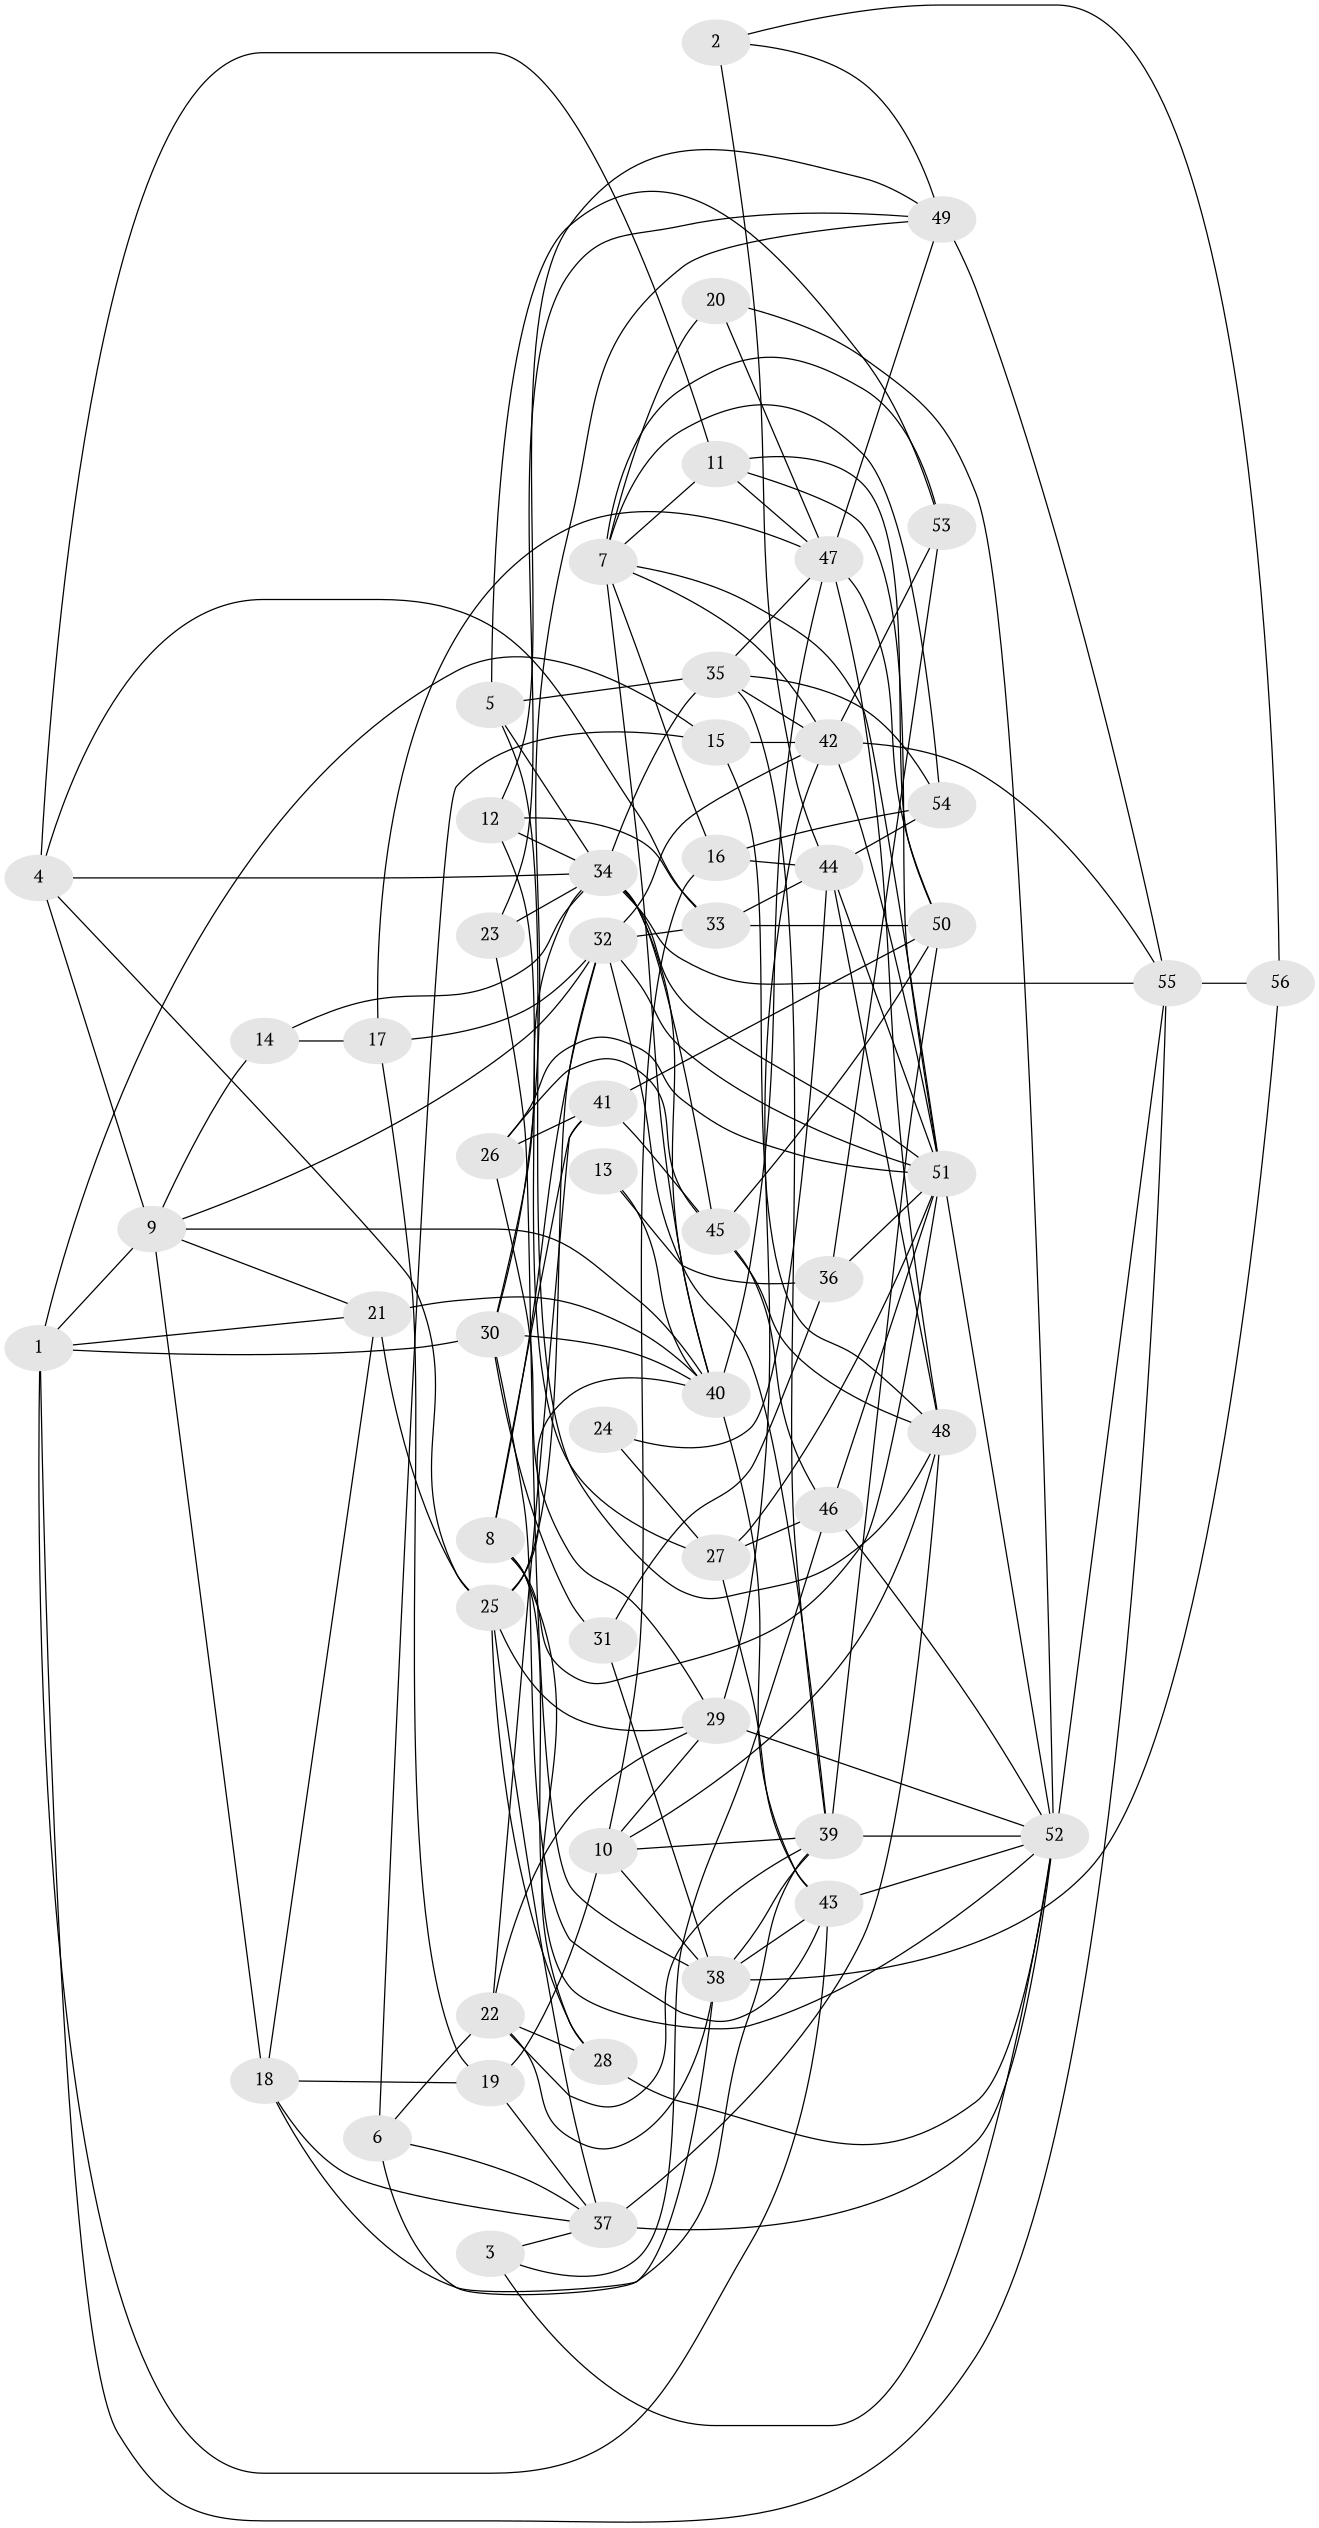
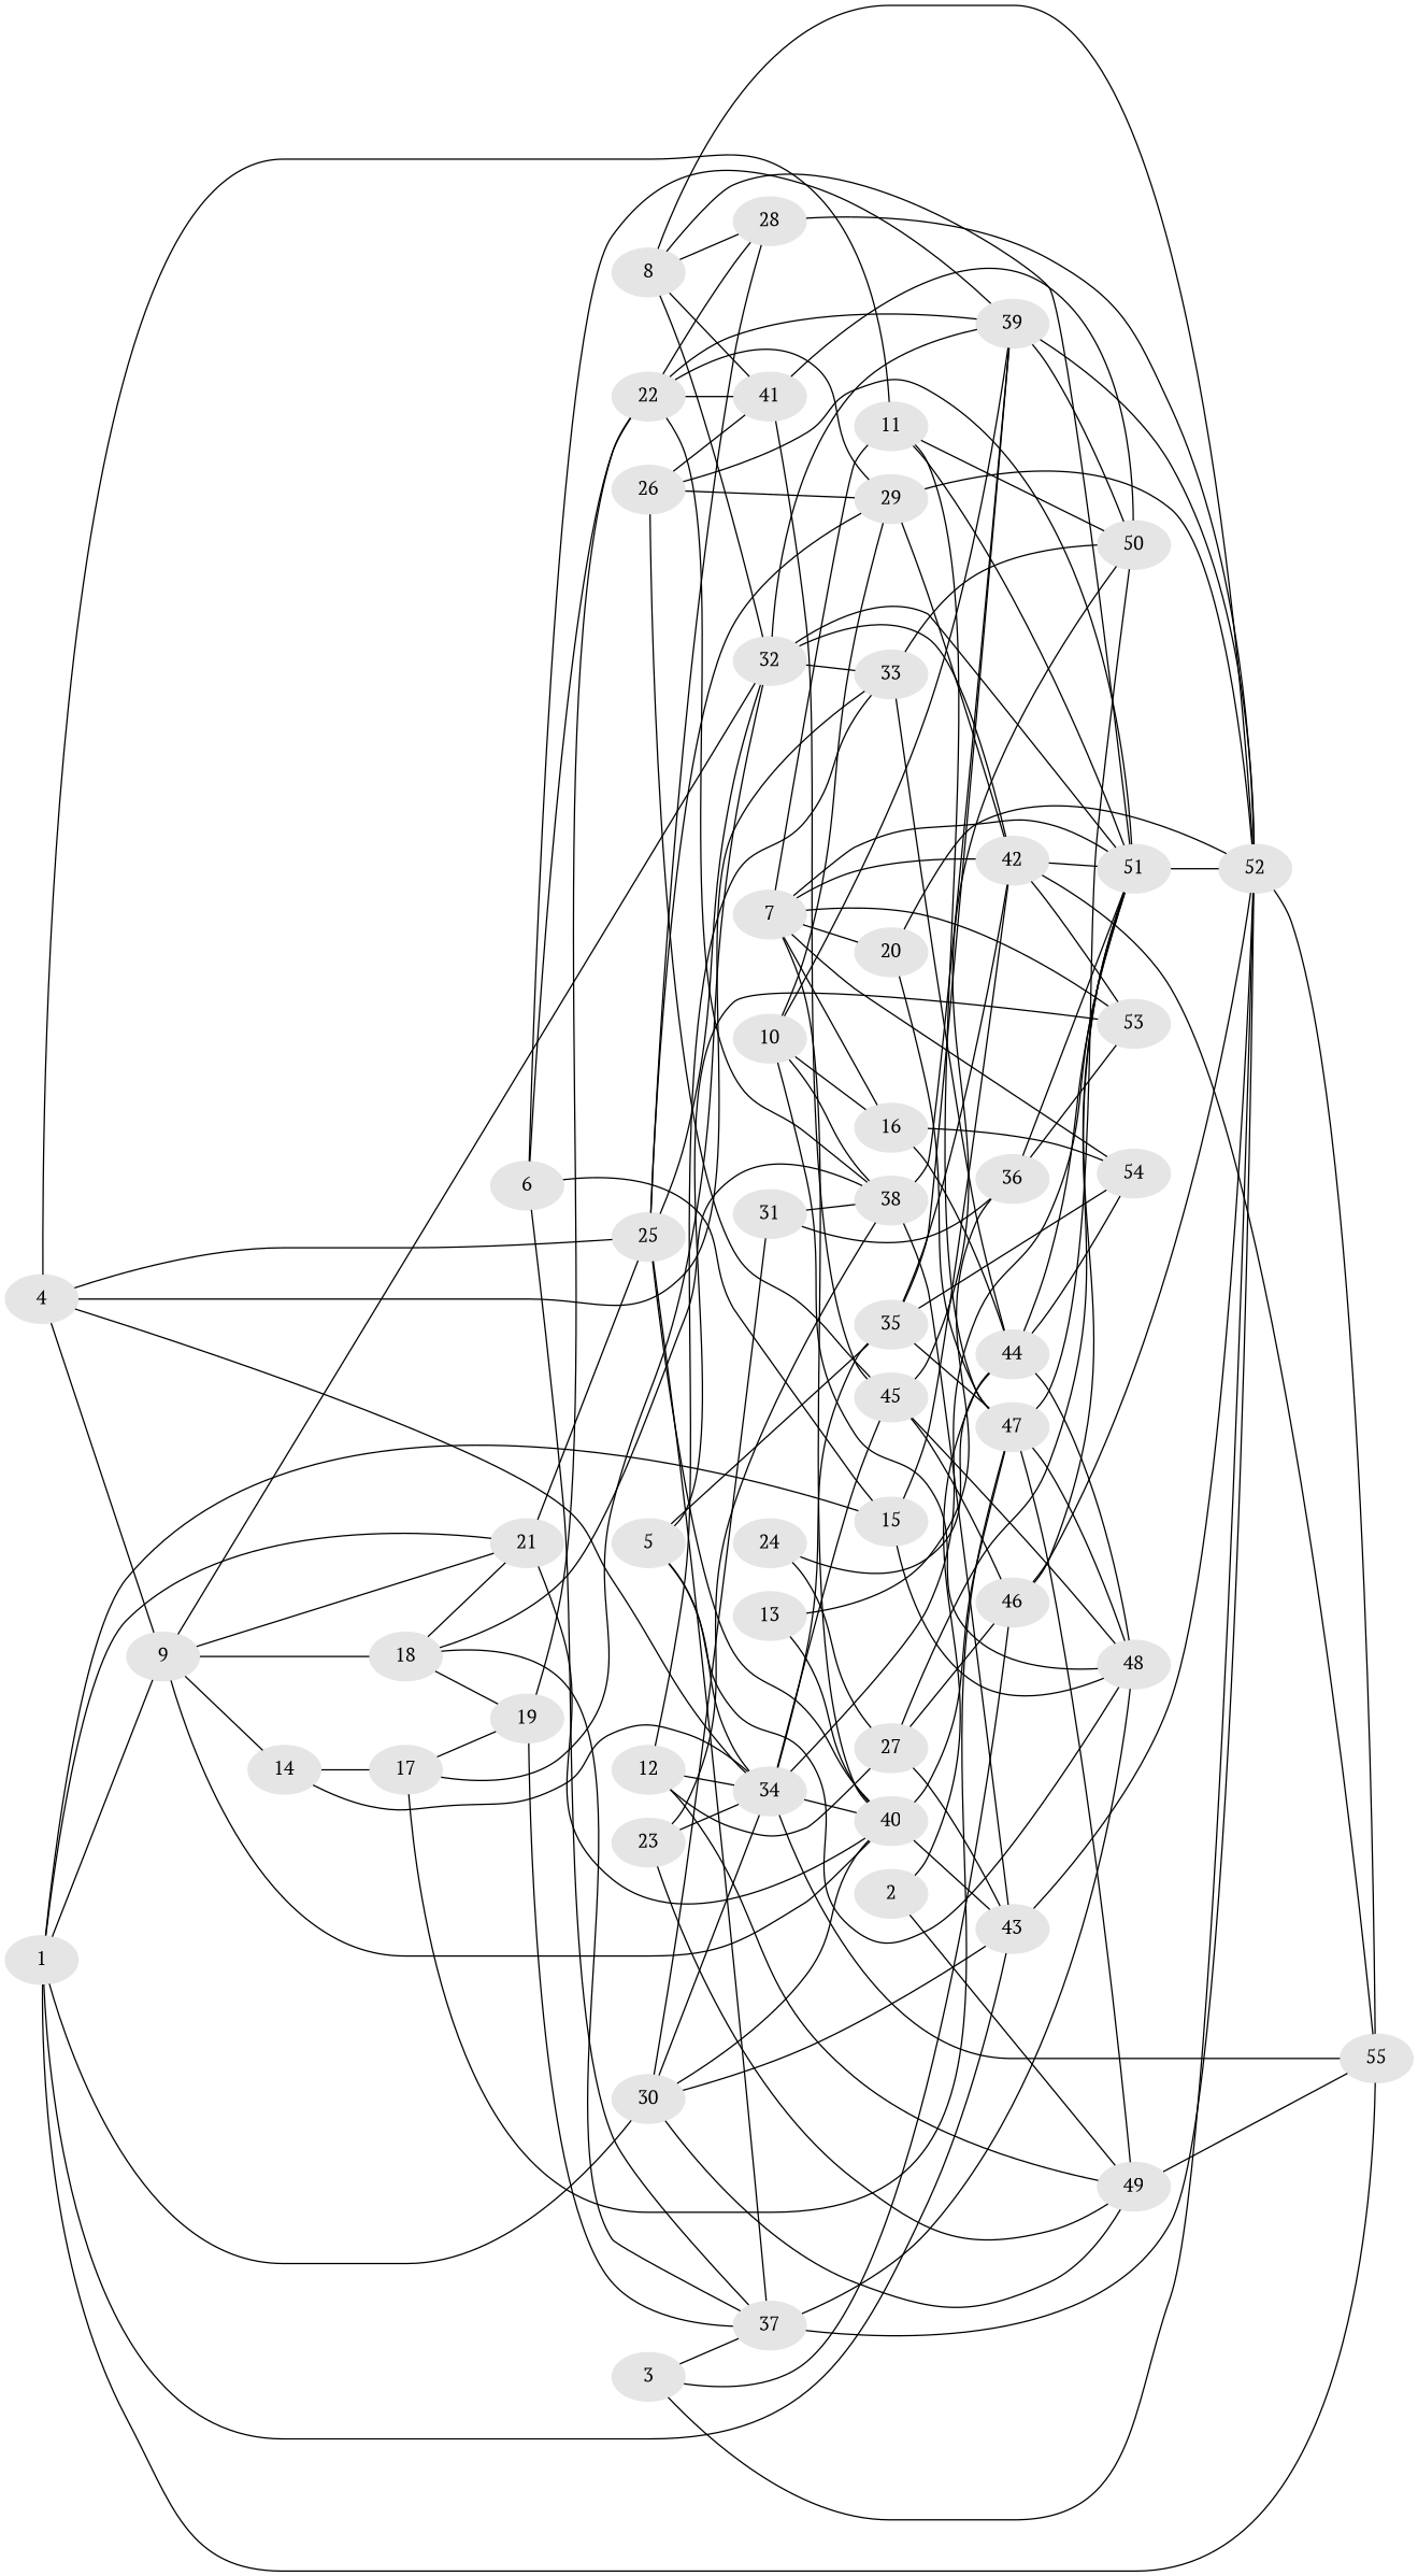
  graph {
    fontname="PT Serif"
    rankdir=LR
    node [color=gray90 fontname="PT Serif" style=filled]
    edge [fontname="PT Serif" weight=1.0]
    1
    9
    15
    21
    30
    43
    55
    40
    32
    14
    18
    48
    42
    25
    49
    34
    31
    52
-   56
    2
    44
    51
    54
    3
    37
    46
    4
    11
    33
    47
    50
    28
    29
    35
    45
    5
    53
    39
    6
    22
    41
    38
    7
    16
    20
    8
    17
    19
    10
    12
    27
    13
    36
    23
    24
    26
    1 -- 9
    1 -- 15
    1 -- 21
    1 -- 30
    1 -- 43
    1 -- 55
    9 -- 21
    9 -- 40
    9 -- 32
    9 -- 14
    9 -- 18
    15 -- 48
    15 -- 42 [weight=2.0]
    21 -- 40
    21 -- 25
    30 -- 43
    30 -- 40 [weight=2.0]
    30 -- 49
    30 -- 34
    30 -- 31
    43 -- 52 [weight=2.0]
-   55 -- 56
    40 -- 43
    40 -- 47
    32 -- 42
    32 -- 51
    32 -- 33
    32 -- 39
    14 -- 34
    14 -- 17
    18 -- 21
    18 -- 37
    18 -- 38
    18 -- 19
    42 -- 55
    42 -- 51
    42 -- 53
    25 -- 40
    25 -- 32
    25 -- 37
    25 -- 28
    25 -- 29
    49 -- 55
    34 -- 55
    34 -- 40
    34 -- 51
    34 -- 35
    34 -- 45
    31 -- 38
    31 -- 36
    52 -- 55
    2 -- 49
-   2 -- 56
    2 -- 44
    44 -- 48
    44 -- 51
    44 -- 54
    51 -- 52 [weight=2.0]
    3 -- 52
    3 -- 37
    3 -- 46
    37 -- 48
    37 -- 52
    46 -- 52
    46 -- 51
    4 -- 9
    4 -- 25
    4 -- 34
    4 -- 11
    4 -- 33
    11 -- 51
    11 -- 47
    11 -- 50
    33 -- 44
    33 -- 50
    47 -- 48
    47 -- 49
    47 -- 50
    28 -- 52
    29 -- 42
    29 -- 52
    35 -- 42
    35 -- 54
    35 -- 47
    35 -- 39
    45 -- 48
    45 -- 46
    45 -- 50
    5 -- 48
    5 -- 34
    5 -- 35
    5 -- 53
    39 -- 52
    39 -- 50
    6 -- 15
    6 -- 37
    6 -- 39
    6 -- 22
    22 -- 28
    22 -- 29
    22 -- 39
    22 -- 41
    22 -- 38
    41 -- 50
    41 -- 45
    38 -- 43
-   38 -- 56
    38 -- 39
    7 -- 40
    7 -- 42 [weight=2.0]
    7 -- 51
    7 -- 54
    7 -- 11
    7 -- 53
    7 -- 16
    7 -- 20
    16 -- 44
    16 -- 54
    20 -- 52
    20 -- 47
    8 -- 32
    8 -- 52
    8 -- 51
    8 -- 28
    8 -- 41
    17 -- 32
    17 -- 47
    17 -- 19
    19 -- 37
-   19 -- 10
+   19 -- 22
    10 -- 48
    10 -- 29
    10 -- 39
    10 -- 38
    10 -- 16
    12 -- 49
    12 -- 34
    12 -- 33
    12 -- 27
    27 -- 43
    27 -- 51
    27 -- 46
    13 -- 40
    13 -- 36
    36 -- 51
    36 -- 53
    23 -- 49
    23 -- 34
    23 -- 38
    24 -- 44
    24 -- 27
    26 -- 51
    26 -- 29
    26 -- 45
    26 -- 41
  }
